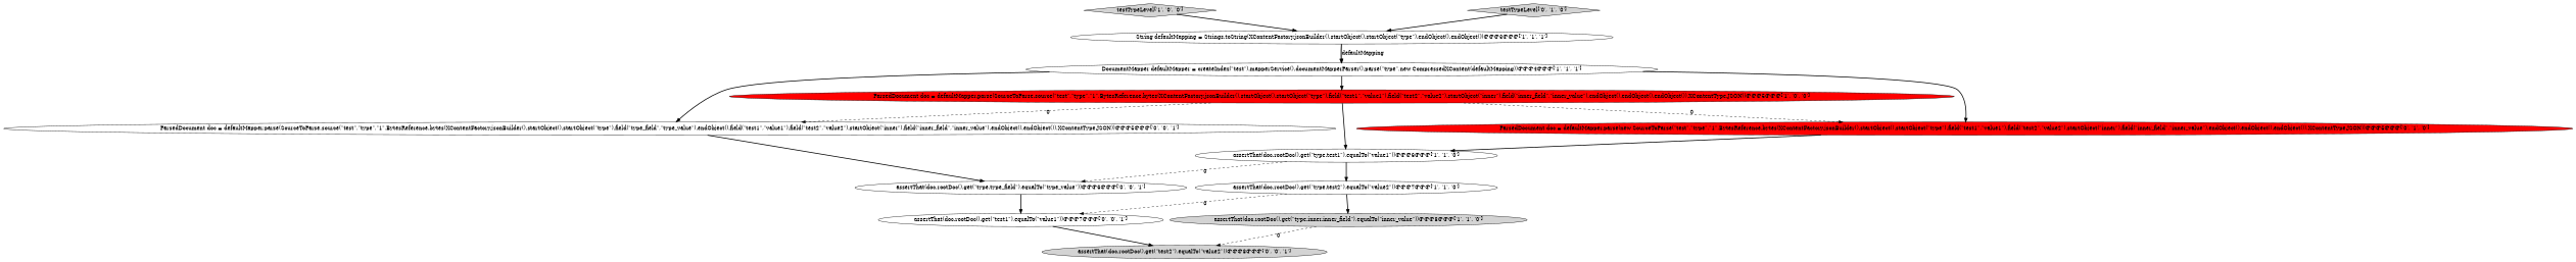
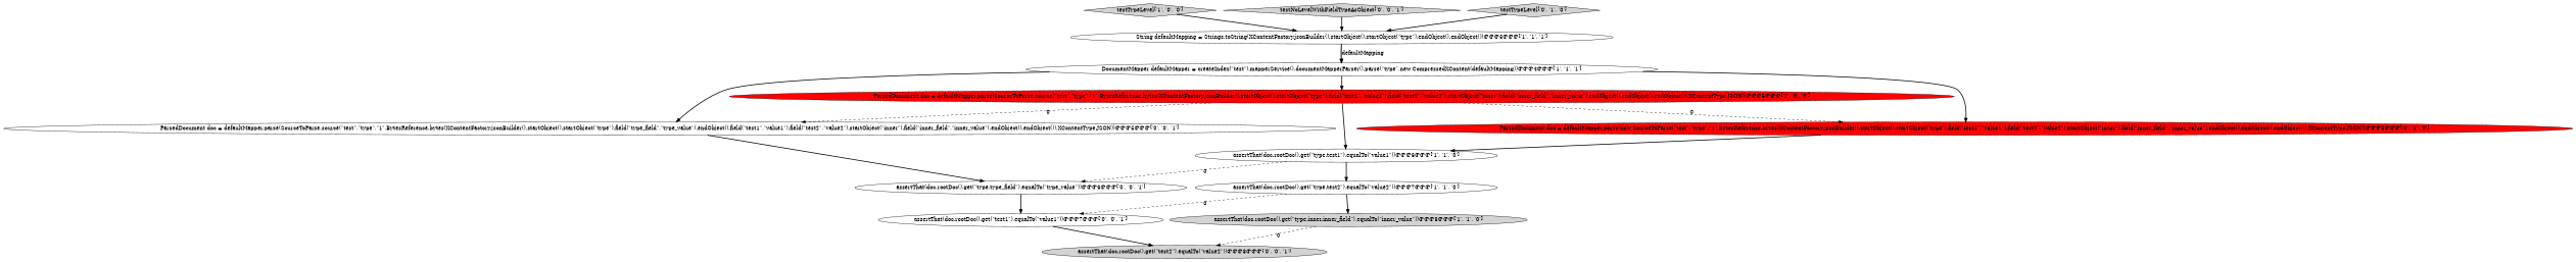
  digraph {
    node [fillcolor=white shape=ellipse style=filled]
    edge [style=bold]
    n1 [fillcolor=lightgray label="assertThat(doc.rootDoc().get(\"type.inner.inner_field\"),equalTo(\"inner_value\"))@@@8@@@['1', '1', '0']"]
    n2 [fillcolor=lightgray label="assertThat(doc.rootDoc().get(\"test2\"),equalTo(\"value2\"))@@@8@@@['0', '0', '1']"]
    n3 [fillcolor=lightgray label="testTypeLevel['1', '0', '0']" shape=diamond]
    n4 [label="String defaultMapping = Strings.toString(XContentFactory.jsonBuilder().startObject().startObject(\"type\").endObject().endObject())@@@3@@@['1', '1', '1']"]
+   n5 [fillcolor=lightgray label="testNoLevelWithFieldTypeAsObject['0', '0', '1']" shape=diamond]
    n6 [label="ParsedDocument doc = defaultMapper.parse(SourceToParse.source(\"test\",\"type\",\"1\",BytesReference.bytes(XContentFactory.jsonBuilder().startObject().startObject(\"type\").field(\"type_field\",\"type_value\").endObject().field(\"test1\",\"value1\").field(\"test2\",\"value2\").startObject(\"inner\").field(\"inner_field\",\"inner_value\").endObject().endObject()),XContentType.JSON))@@@5@@@['0', '0', '1']"]
    n7 [label="assertThat(doc.rootDoc().get(\"type.type_field\"),equalTo(\"type_value\"))@@@6@@@['0', '0', '1']"]
    n8 [label="assertThat(doc.rootDoc().get(\"type.test1\"),equalTo(\"value1\"))@@@6@@@['1', '1', '0']"]
    n9 [label="assertThat(doc.rootDoc().get(\"type.test2\"),equalTo(\"value2\"))@@@7@@@['1', '1', '0']"]
    n10 [label="assertThat(doc.rootDoc().get(\"test1\"),equalTo(\"value1\"))@@@7@@@['0', '0', '1']"]
    n11 [fillcolor=red label="ParsedDocument doc = defaultMapper.parse(SourceToParse.source(\"test\",\"type\",\"1\",BytesReference.bytes(XContentFactory.jsonBuilder().startObject().startObject(\"type\").field(\"test1\",\"value1\").field(\"test2\",\"value2\").startObject(\"inner\").field(\"inner_field\",\"inner_value\").endObject().endObject().endObject()),XContentType.JSON))@@@5@@@['1', '0', '0']"]
    n12 [fillcolor=red label="ParsedDocument doc = defaultMapper.parse(new SourceToParse(\"test\",\"type\",\"1\",BytesReference.bytes(XContentFactory.jsonBuilder().startObject().startObject(\"type\").field(\"test1\",\"value1\").field(\"test2\",\"value2\").startObject(\"inner\").field(\"inner_field\",\"inner_value\").endObject().endObject().endObject()),XContentType.JSON))@@@5@@@['0', '1', '0']"]
    n13 [fillcolor=lightgray label="testTypeLevel['0', '1', '0']" shape=diamond]
    n14 [label="DocumentMapper defaultMapper = createIndex(\"test\").mapperService().documentMapperParser().parse(\"type\",new CompressedXContent(defaultMapping))@@@4@@@['1', '1', '1']"]
    n1 -> n2 [label=0 style=dashed]
    n3 -> n4
    n4 -> n14
    n4 -> n14 [label=defaultMapping style=solid]
+   n5 -> n4
    n6 -> n7
    n7 -> n10
    n8 -> n7 [label=0 style=dashed]
    n8 -> n9
    n9 -> n1
    n9 -> n10 [label=0 style=dashed]
    n10 -> n2
    n11 -> n6 [label=0 style=dashed]
    n11 -> n8
    n11 -> n12 [label=0 style=dashed]
    n12 -> n8
    n13 -> n4
    n14 -> n6
    n14 -> n11
    n14 -> n12
  }
